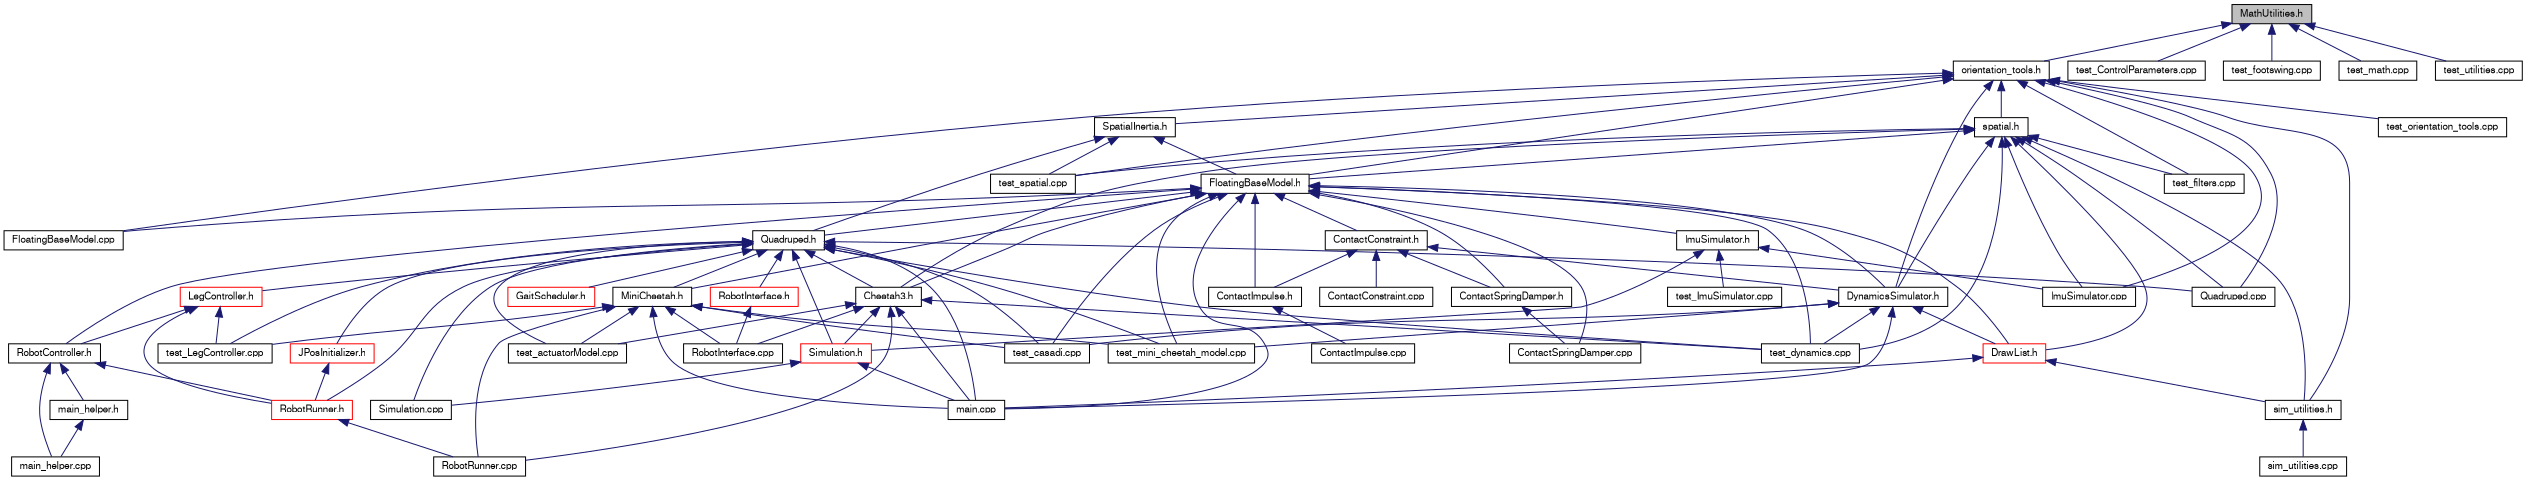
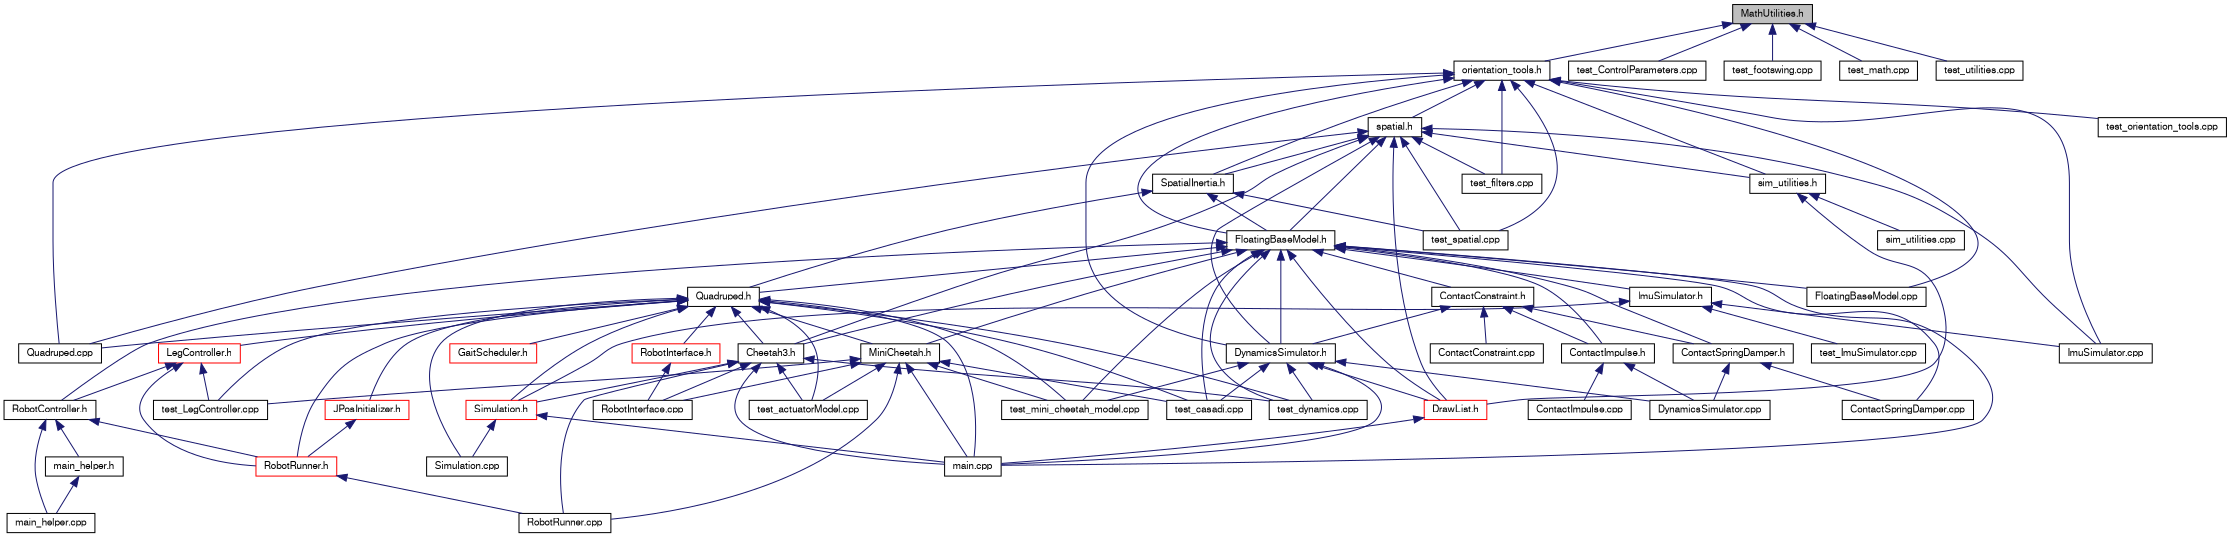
  digraph {
    node [color=black fillcolor=white fontname=FreeSans fontsize=10 shape=record style=filled]
    edge [color=midnightblue dir=back fontname=FreeSans fontsize=10 labelfontname=FreeSans labelfontsize=10 style=solid]
    n1 [fillcolor=grey75 fontcolor=black height=0.2 label="MathUtilities.h" width=0.4]
    n2 [height=0.2 label="orientation_tools.h" width=0.4]
    n3 [height=0.2 label="test_ControlParameters.cpp" width=0.4]
    n4 [height=0.2 label="test_footswing.cpp" width=0.4]
    n5 [height=0.2 label="test_math.cpp" width=0.4]
    n6 [height=0.2 label="test_utilities.cpp" width=0.4]
    n7 [height=0.2 label="FloatingBaseModel.h" width=0.4]
    n8 [height=0.2 label="DynamicsSimulator.h" width=0.4]
    n9 [height=0.2 label="Quadruped.cpp" width=0.4]
    n10 [height=0.2 label="ImuSimulator.cpp" width=0.4]
    n11 [height=0.2 label="FloatingBaseModel.cpp" width=0.4]
    n12 [height=0.2 label="SpatialInertia.h" width=0.4]
    n13 [height=0.2 label="test_spatial.cpp" width=0.4]
    n14 [height=0.2 label="spatial.h" width=0.4]
    n15 [height=0.2 label="test_filters.cpp" width=0.4]
    n16 [height=0.2 label="sim_utilities.h" width=0.4]
    n17 [height=0.2 label="test_orientation_tools.cpp" width=0.4]
    n18 [height=0.2 label="ContactConstraint.h" width=0.4]
    n19 [height=0.2 label="ContactImpulse.h" width=0.4]
    n20 [height=0.2 label="ContactSpringDamper.h" width=0.4]
    n21 [height=0.2 label="ContactSpringDamper.cpp" width=0.4]
    n22 [height=0.2 label="test_casadi.cpp" width=0.4]
    n23 [height=0.2 label="test_dynamics.cpp" width=0.4]
    n24 [height=0.2 label="test_mini_cheetah_model.cpp" width=0.4]
    n25 [color=red height=0.2 label="DrawList.h" width=0.4]
    n26 [height=0.2 label="main.cpp" width=0.4]
    n27 [height=0.2 label="Cheetah3.h" width=0.4]
    n28 [height=0.2 label="Quadruped.h" width=0.4]
    n29 [height=0.2 label="RobotController.h" width=0.4]
    n30 [height=0.2 label="MiniCheetah.h" width=0.4]
    n31 [height=0.2 label="ImuSimulator.h" width=0.4]
+   n32 [height=0.2 label="DynamicsSimulator.cpp" width=0.4]
    n33 [height=0.2 label="sim_utilities.cpp" width=0.4]
    n34 [height=0.2 label="ContactConstraint.cpp" width=0.4]
    n35 [height=0.2 label="ContactImpulse.cpp" width=0.4]
    n36 [height=0.2 label="test_actuatorModel.cpp" width=0.4]
    n37 [height=0.2 label="RobotRunner.cpp" width=0.4]
    n38 [color=red height=0.2 label="Simulation.h" width=0.4]
    n39 [height=0.2 label="RobotInterface.cpp" width=0.4]
    n40 [height=0.2 label="Simulation.cpp" width=0.4]
    n41 [color=red height=0.2 label="GaitScheduler.h" width=0.4]
    n42 [color=red height=0.2 label="LegController.h" width=0.4]
    n43 [height=0.2 label="test_LegController.cpp" width=0.4]
    n44 [color=red height=0.2 label="RobotRunner.h" width=0.4]
    n45 [color=red height=0.2 label="JPosInitializer.h" width=0.4]
    n46 [color=red height=0.2 label="RobotInterface.h" width=0.4]
    n47 [height=0.2 label="main_helper.h" width=0.4]
    n48 [height=0.2 label="main_helper.cpp" width=0.4]
    n49 [height=0.2 label="test_ImuSimulator.cpp" width=0.4]
    n1 -> n2
    n1 -> n3
    n1 -> n4
    n1 -> n5
    n1 -> n6
    n2 -> n7
    n2 -> n8
    n2 -> n9
    n2 -> n10
    n2 -> n11
    n2 -> n12
    n2 -> n13
    n2 -> n14
    n2 -> n15
    n2 -> n16
    n2 -> n17
    n7 -> n8
    n7 -> n11
    n7 -> n18
    n7 -> n19
    n7 -> n20
    n7 -> n21
    n7 -> n22
    n7 -> n23
    n7 -> n24
    n7 -> n25
    n7 -> n26
    n7 -> n27
    n7 -> n28
    n7 -> n29
    n7 -> n30
    n7 -> n31
    n8 -> n22
    n8 -> n23
    n8 -> n24
    n8 -> n25
    n8 -> n26
+   n8 -> n32
    n12 -> n7
    n12 -> n13
    n12 -> n28
    n14 -> n7
    n14 -> n8
    n14 -> n9
    n14 -> n10
-   n14 -> n23
+   n14 -> n12
    n14 -> n13
    n14 -> n15
    n14 -> n16
    n14 -> n25
    n14 -> n27
-   n25 -> n16
+   n16 -> n25
    n16 -> n33
    n18 -> n8
    n18 -> n19
    n18 -> n20
    n18 -> n34
+   n19 -> n32
    n19 -> n35
    n20 -> n21
+   n20 -> n32
    n25 -> n26
    n27 -> n23
    n27 -> n26
    n27 -> n36
    n27 -> n37
    n27 -> n38
    n27 -> n39
    n28 -> n9
    n28 -> n22
    n28 -> n23
    n28 -> n24
    n28 -> n26
    n28 -> n27
    n28 -> n30
    n28 -> n36
    n28 -> n38
    n28 -> n40
    n28 -> n41
    n28 -> n42
    n28 -> n43
    n28 -> n44
    n28 -> n45
    n28 -> n46
    n29 -> n44
    n29 -> n47
    n29 -> n48
    n30 -> n22
    n30 -> n24
    n30 -> n26
    n30 -> n36
    n30 -> n37
    n30 -> n39
    n30 -> n43
    n31 -> n10
    n31 -> n38
    n31 -> n49
    n38 -> n26
    n38 -> n40
    n42 -> n29
    n42 -> n43
    n42 -> n44
    n44 -> n37
    n45 -> n44
    n46 -> n39
    n47 -> n48
  }
